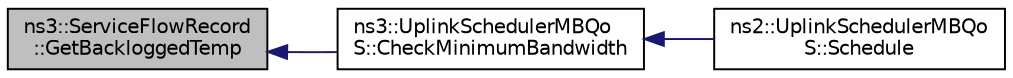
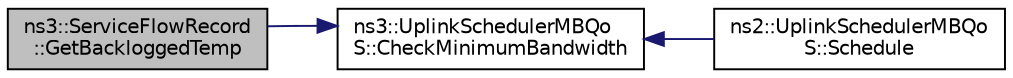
  digraph {
    rankdir=LR
    node [color=black fillcolor=white fontname=Helvetica fontsize=10 shape=record style=filled]
    edge [color=midnightblue dir=back fontname=Helvetica fontsize=10 labelfontname=Helvetica labelfontsize=10 style=solid]
    n1 [fillcolor=grey75 fontcolor=black height=0.2 label="ns3::ServiceFlowRecord\l::GetBackloggedTemp" width=0.4]
    n2 [height=0.2 label="ns3::UplinkSchedulerMBQo\lS::CheckMinimumBandwidth" width=0.4]
    n3 [height=0.2 label="ns2::UplinkSchedulerMBQo\lS::Schedule" width=0.4]
-   n1 -> n2
+   n2 -> n1
    n2 -> n3
  }
